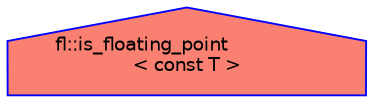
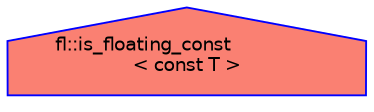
  digraph {
    rankdir=LR
    fontname="DejaVu Sans"
-   n1 [color=blue fillcolor=salmon fontname="DejaVu Sans" fontsize=10 height=0.2 label="fl::is_floating_point\l\< const T \>" shape=house style=filled width=0.4]
+   n1 [color=blue fillcolor=salmon fontname="DejaVu Sans" fontsize=10 height=0.2 label="fl::is_floating_const\l\< const T \>" shape=house style=filled width=0.4]
  }
